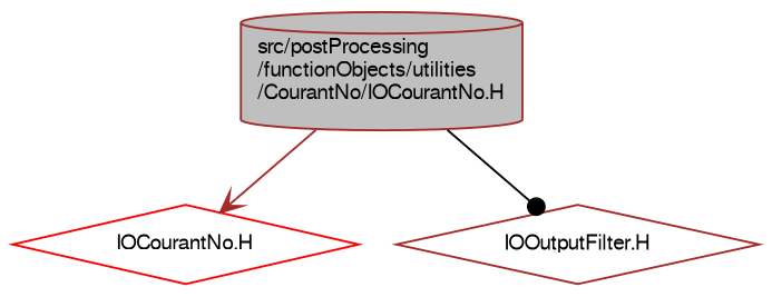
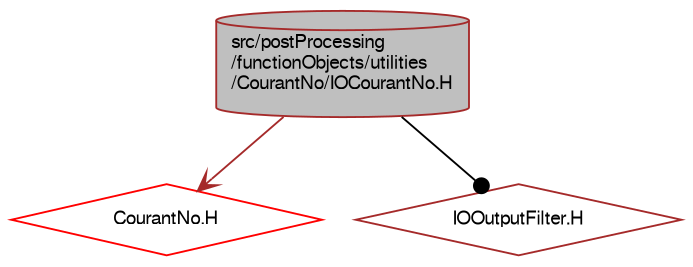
  digraph {
    node [color=brown fontname=FreeSans fontsize=10 shape=diamond]
    edge [fontname=FreeSans fontsize=10 labelfontname=FreeSans labelfontsize=10 style=solid]
    n1 [fillcolor=grey75 fontcolor=black height=0.2 label="src/postProcessing\l/functionObjects/utilities\l/CourantNo/IOCourantNo.H" shape=cylinder style=filled width=0.4]
-   n2 [color=red height=0.2 label="IOCourantNo.H" width=0.4]
+   n2 [color=red height=0.2 label="CourantNo.H" width=0.4]
    n3 [height=0.2 label="IOOutputFilter.H" width=0.4]
    n1 -> n2 [color=brown arrowhead=vee]
    n1 -> n3 [color=black arrowhead=dot]
  }
